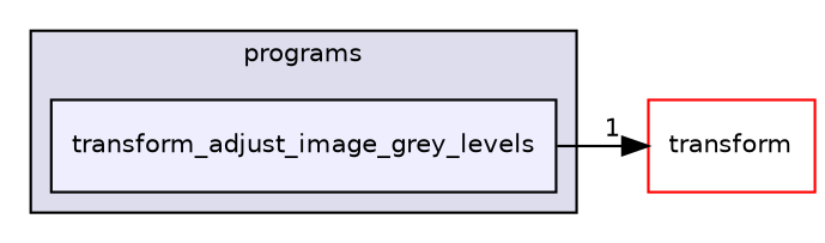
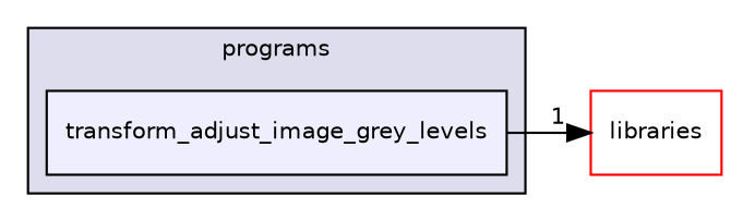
  digraph {
    compound=true
    rankdir=LR
    node [fontname=Helvetica fontsize=10 shape=box style=filled]
    n1 [fillcolor="#eeeeff" label=transform_adjust_image_grey_levels pencolor=black]
-   n2 [color=red fillcolor=white label=transform]
+   n2 [color=red fillcolor=white label=libraries]
    subgraph cluster_1 {
      bgcolor="#ddddee"
      fontname=Helvetica
      fontsize=10
      label=programs
      pencolor=black
      n1
    }
    n1 -> n2 [headlabel=1 labeldistance=1.5 labelfontname=Helvetica labelfontsize=10]
  }
